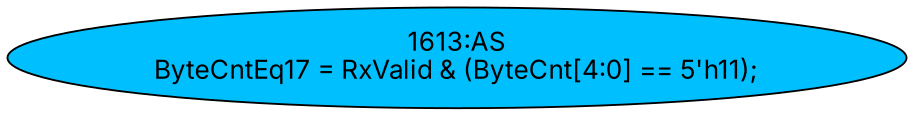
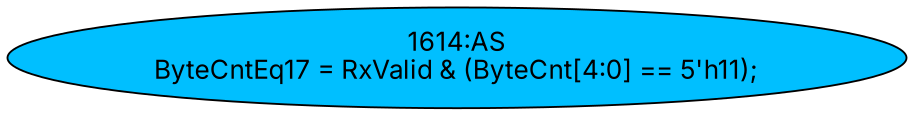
  strict digraph {
    fontname=Inter
-   n1 [ast="<pyverilog.vparser.ast.Assign object at 0x7f37fb687e50>" def_var="['ByteCntEq17']" fillcolor=deepskyblue label="1613:AS\nByteCntEq17 = RxValid & (ByteCnt[4:0] == 5'h11);" statements="[]" style=filled typ=Assign use_var="['RxValid', 'ByteCnt']" fontname=Inter]
+   n1 [ast="<pyverilog.vparser.ast.Assign object at 0x7f37fb687e50>" def_var="['ByteCntEq17']" fillcolor=deepskyblue label="1614:AS\nByteCntEq17 = RxValid & (ByteCnt[4:0] == 5'h11);" statements="[]" style=filled typ=Assign use_var="['RxValid', 'ByteCnt']" fontname=Inter]
  }
